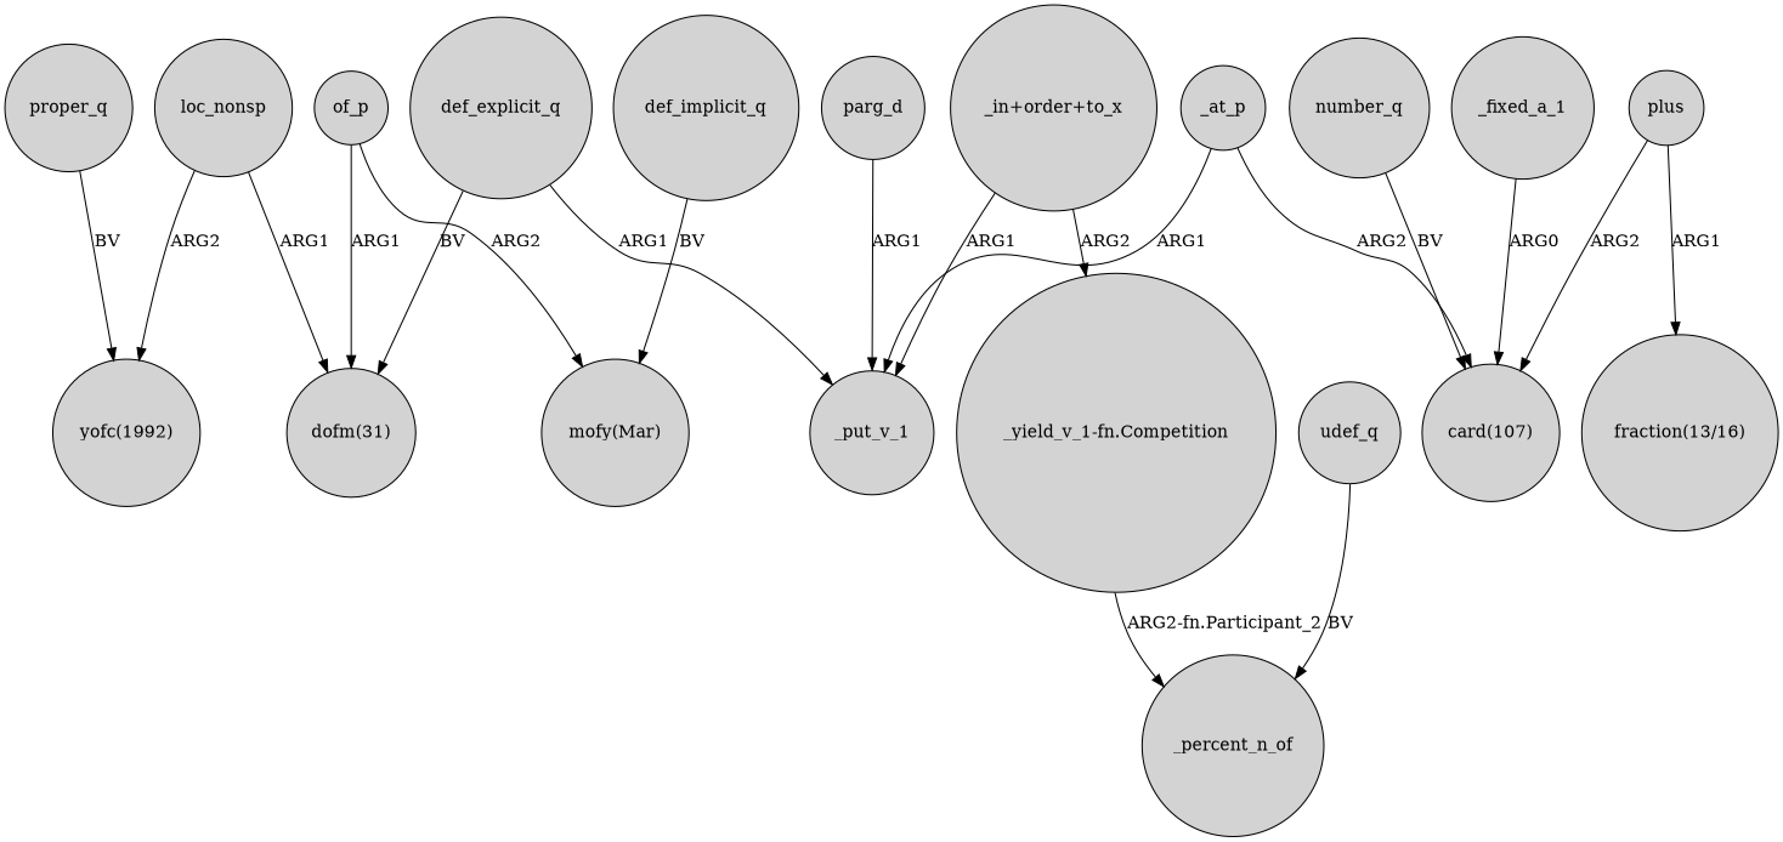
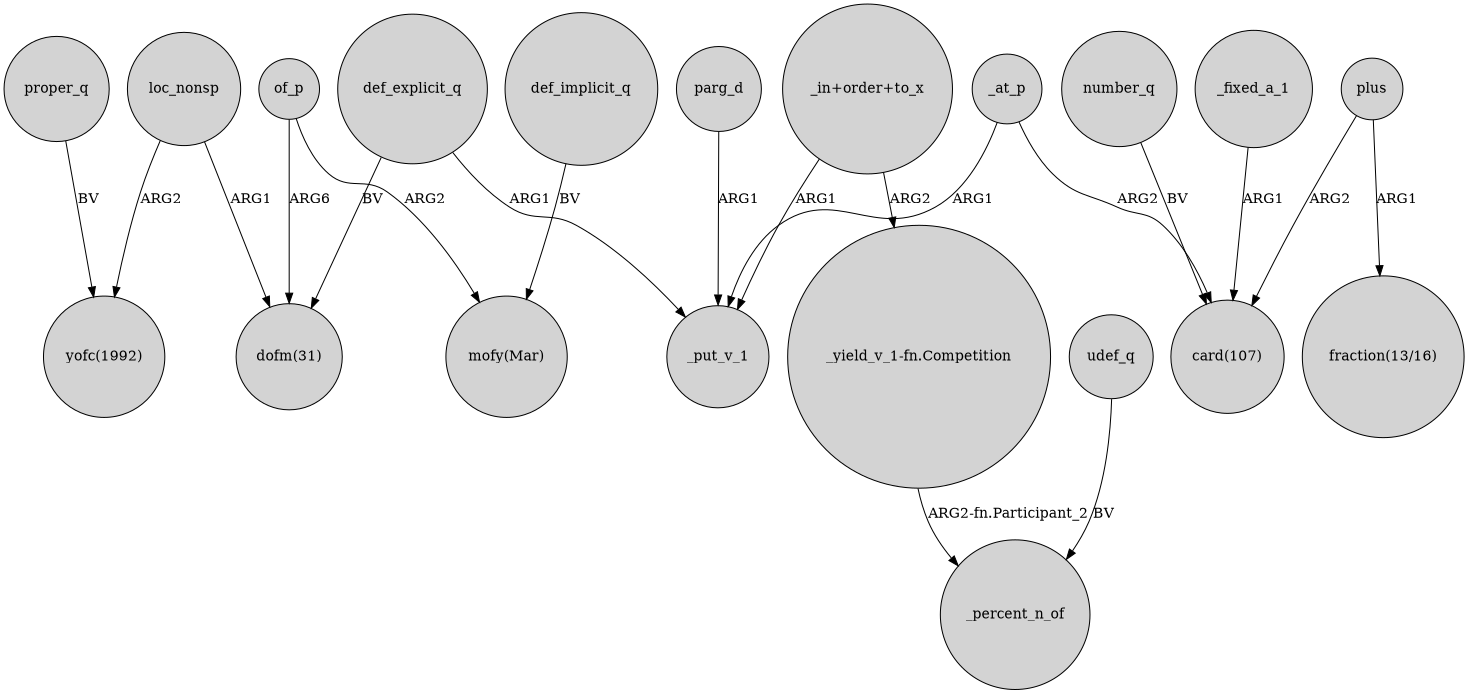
  digraph {
    node [shape=circle style=filled]
    loc_nonsp
    "yofc(1992)"
    "dofm(31)"
    of_p
    "mofy(Mar)"
    def_implicit_q
    "_in+order+to_x"
    _put_v_1
    "_yield_v_1-fn.Competition"
    _percent_n_of
    _at_p
    "card(107)"
    udef_q
    proper_q
    plus
    "fraction(13/16)"
    _fixed_a_1
    def_explicit_q
    number_q
    parg_d
    loc_nonsp -> "yofc(1992)" [label=ARG2]
    loc_nonsp -> "dofm(31)" [label=ARG1]
-   of_p -> "dofm(31)" [label=ARG1]
+   of_p -> "dofm(31)" [label=ARG6]
    of_p -> "mofy(Mar)" [label=ARG2]
    def_implicit_q -> "mofy(Mar)" [label=BV]
    "_in+order+to_x" -> _put_v_1 [label=ARG1]
    "_in+order+to_x" -> "_yield_v_1-fn.Competition" [label=ARG2]
    "_yield_v_1-fn.Competition" -> _percent_n_of [label="ARG2-fn.Participant_2"]
    _at_p -> _put_v_1 [label=ARG1]
    _at_p -> "card(107)" [label=ARG2]
    udef_q -> _percent_n_of [label=BV]
    proper_q -> "yofc(1992)" [label=BV]
    plus -> "card(107)" [label=ARG2]
    plus -> "fraction(13/16)" [label=ARG1]
-   _fixed_a_1 -> "card(107)" [label=ARG0]
+   _fixed_a_1 -> "card(107)" [label=ARG1]
    def_explicit_q -> "dofm(31)" [label=BV]
    def_explicit_q -> _put_v_1 [label=ARG1]
    number_q -> "card(107)" [label=BV]
    parg_d -> _put_v_1 [label=ARG1]
  }
